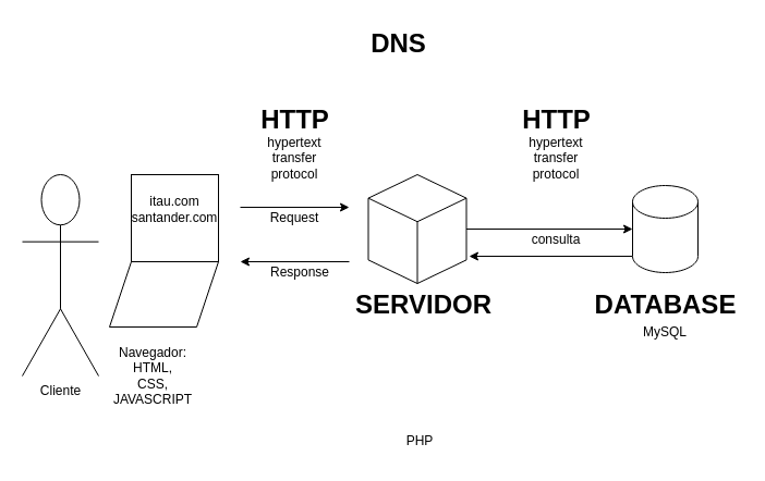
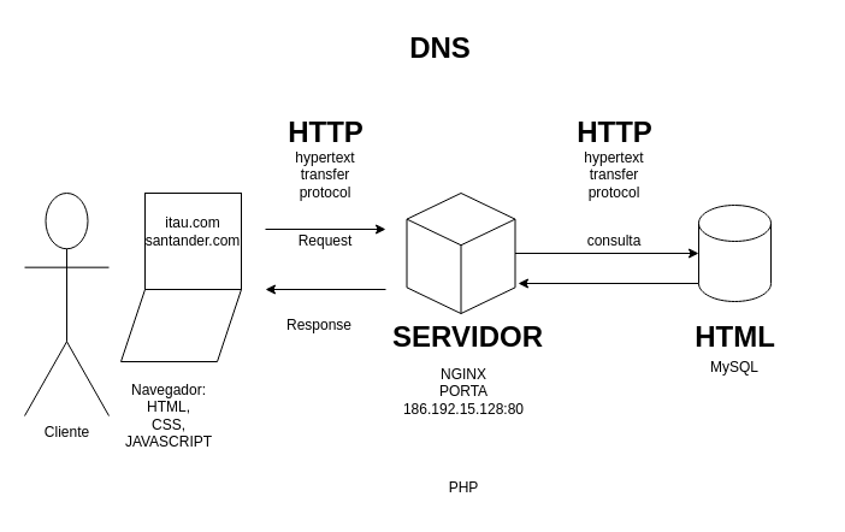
  <mxCell id="0" />
  <mxCell id="1" parent="0" />
  <mxCell id="2" value="Cliente" style="shape=umlActor;verticalLabelPosition=bottom;verticalAlign=top;html=1;outlineConnect=0;" parent="1" vertex="1"><mxGeometry x="20" y="160" width="70" height="185" as="geometry" /></mxCell>
  <mxCell id="3" value="" style="whiteSpace=wrap;html=1;aspect=fixed;" parent="1" vertex="1"><mxGeometry x="120" y="160" width="80" height="80" as="geometry" /></mxCell>
  <mxCell id="4" value="" style="shape=parallelogram;perimeter=parallelogramPerimeter;whiteSpace=wrap;html=1;fixedSize=1;" parent="1" vertex="1"><mxGeometry x="100" y="240" width="100" height="60" as="geometry" /></mxCell>
  <mxCell id="5" value="Navegador:&lt;br&gt;HTML,&lt;br&gt;&amp;nbsp;CSS,&amp;nbsp;&lt;br&gt;JAVASCRIPT" style="text;html=1;strokeColor=none;fillColor=none;align=center;verticalAlign=middle;whiteSpace=wrap;rounded=0;" parent="1" vertex="1"><mxGeometry x="100" y="310" width="80" height="70" as="geometry" /></mxCell>
  <mxCell id="6" style="edgeStyle=none;html=1;" parent="1" edge="1"><mxGeometry relative="1" as="geometry"><mxPoint x="320" y="240" as="sourcePoint" /><mxPoint x="220" y="240" as="targetPoint" /></mxGeometry></mxCell>
  <mxCell id="7" style="edgeStyle=none;html=1;entryX=0;entryY=0.5;entryDx=0;entryDy=0;entryPerimeter=0;" parent="1" source="8" target="13" edge="1"><mxGeometry relative="1" as="geometry" /></mxCell>
  <mxCell id="8" value="" style="html=1;whiteSpace=wrap;shape=isoCube2;backgroundOutline=1;isoAngle=15;" parent="1" vertex="1"><mxGeometry x="337.5" y="160" width="90" height="100" as="geometry" /></mxCell>
  <mxCell id="9" value="SERVIDOR" style="text;strokeColor=none;fillColor=none;html=1;fontSize=24;fontStyle=1;verticalAlign=middle;align=center;" parent="1" vertex="1"><mxGeometry x="337.5" y="260" width="100" height="40" as="geometry" /></mxCell>
+ <mxCell id="10" value="NGINX&lt;br&gt;PORTA &lt;br&gt;186.192.15.128:80" style="text;html=1;strokeColor=none;fillColor=none;align=center;verticalAlign=middle;whiteSpace=wrap;rounded=0;" parent="1" vertex="1"><mxGeometry x="330" y="300" width="110" height="50" as="geometry" /></mxCell>
  <mxCell id="11" value="PHP" style="text;html=1;strokeColor=none;fillColor=none;align=center;verticalAlign=middle;whiteSpace=wrap;rounded=0;" parent="1" vertex="1"><mxGeometry x="345" y="390" width="80" height="30" as="geometry" /></mxCell>
  <mxCell id="12" style="edgeStyle=none;html=1;exitX=0;exitY=1;exitDx=0;exitDy=-15;exitPerimeter=0;" parent="1" source="13" edge="1"><mxGeometry relative="1" as="geometry"><mxPoint x="430" y="235" as="targetPoint" /></mxGeometry></mxCell>
  <mxCell id="13" value="" style="shape=cylinder3;whiteSpace=wrap;html=1;boundedLbl=1;backgroundOutline=1;size=15;" parent="1" vertex="1"><mxGeometry x="580" y="170" width="60" height="80" as="geometry" /></mxCell>
- <mxCell id="14" value="DATABASE" style="text;strokeColor=none;fillColor=none;html=1;fontSize=24;fontStyle=1;verticalAlign=middle;align=center;" parent="1" vertex="1"><mxGeometry x="540" y="260" width="140" height="40" as="geometry" /></mxCell>
+ <mxCell id="14" value="HTML" style="text;strokeColor=none;fillColor=none;html=1;fontSize=24;fontStyle=1;verticalAlign=middle;align=center;" parent="1" vertex="1"><mxGeometry x="540" y="260" width="140" height="40" as="geometry" /></mxCell>
  <mxCell id="15" value="MySQL" style="text;html=1;strokeColor=none;fillColor=none;align=center;verticalAlign=middle;whiteSpace=wrap;rounded=0;" parent="1" vertex="1"><mxGeometry x="570" y="290" width="80" height="30" as="geometry" /></mxCell>
  <mxCell id="16" style="edgeStyle=none;html=1;" parent="1" edge="1"><mxGeometry relative="1" as="geometry"><mxPoint x="220" y="190" as="sourcePoint" /><mxPoint x="320" y="190" as="targetPoint" /></mxGeometry></mxCell>
  <mxCell id="17" value="itau.com" style="text;html=1;strokeColor=none;fillColor=none;align=center;verticalAlign=middle;whiteSpace=wrap;rounded=0;" parent="1" vertex="1"><mxGeometry x="130" y="170" width="60" height="30" as="geometry" /></mxCell>
  <mxCell id="18" value="HTTP" style="text;strokeColor=none;fillColor=none;html=1;fontSize=24;fontStyle=1;verticalAlign=middle;align=center;" parent="1" vertex="1"><mxGeometry x="220" y="90" width="100" height="40" as="geometry" /></mxCell>
  <mxCell id="19" value="hypertext transfer protocol" style="text;html=1;strokeColor=none;fillColor=none;align=center;verticalAlign=middle;whiteSpace=wrap;rounded=0;" parent="1" vertex="1"><mxGeometry x="230" y="130" width="80" height="30" as="geometry" /></mxCell>
  <mxCell id="20" value="santander.com" style="text;html=1;strokeColor=none;fillColor=none;align=center;verticalAlign=middle;whiteSpace=wrap;rounded=0;" parent="1" vertex="1"><mxGeometry x="135" y="190" width="50" height="20" as="geometry" /></mxCell>
  <mxCell id="21" value="Request" style="text;html=1;strokeColor=none;fillColor=none;align=center;verticalAlign=middle;whiteSpace=wrap;rounded=0;" parent="1" vertex="1"><mxGeometry x="240" y="190" width="60" height="20" as="geometry" /></mxCell>
- <mxCell id="22" value="Response" style="text;html=1;strokeColor=none;fillColor=none;align=center;verticalAlign=middle;whiteSpace=wrap;rounded=0;" parent="1" vertex="1"><mxGeometry x="245" y="240" width="60" height="20" as="geometry" /></mxCell>
- <mxCell id="23" value="consulta" style="text;html=1;strokeColor=none;fillColor=none;align=center;verticalAlign=middle;whiteSpace=wrap;rounded=0;" parent="1" vertex="1"><mxGeometry x="480" y="210" width="60" height="20" as="geometry" /></mxCell>
+ <mxCell id="22" value="Response" style="text;html=1;strokeColor=none;fillColor=none;align=center;verticalAlign=middle;whiteSpace=wrap;rounded=0;" parent="1" vertex="1"><mxGeometry x="235" y="260" width="60" height="20" as="geometry" /></mxCell>
+ <mxCell id="23" value="consulta" style="text;html=1;strokeColor=none;fillColor=none;align=center;verticalAlign=middle;whiteSpace=wrap;rounded=0;" parent="1" vertex="1"><mxGeometry x="480" y="190" width="60" height="20" as="geometry" /></mxCell>
  <mxCell id="24" value="HTTP" style="text;strokeColor=none;fillColor=none;html=1;fontSize=24;fontStyle=1;verticalAlign=middle;align=center;" parent="1" vertex="1"><mxGeometry x="460" y="90" width="100" height="40" as="geometry" /></mxCell>
  <mxCell id="25" value="hypertext transfer protocol" style="text;html=1;strokeColor=none;fillColor=none;align=center;verticalAlign=middle;whiteSpace=wrap;rounded=0;" parent="1" vertex="1"><mxGeometry x="470" y="130" width="80" height="30" as="geometry" /></mxCell>
  <mxCell id="26" value="DNS" style="text;strokeColor=none;fillColor=none;html=1;fontSize=24;fontStyle=1;verticalAlign=middle;align=center;" parent="1" vertex="1"><mxGeometry x="315" y="20" width="100" height="40" as="geometry" /></mxCell>
